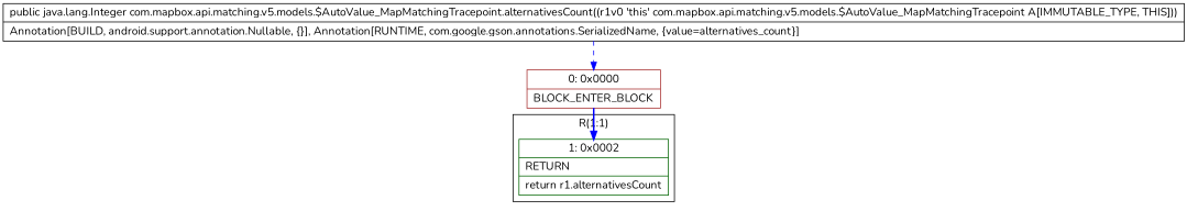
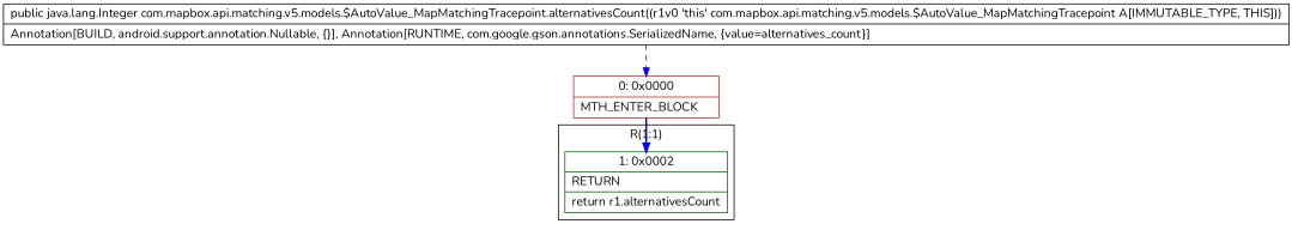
  digraph {
    fontname=Nunito
    node [shape=record fontname=Nunito]
    edge [color=blue fontname=Nunito]
    n1 [color=darkgreen label="{1\:\ 0x0002|RETURN\l|return r1.alternativesCount\l}"]
-   n2 [color=brown label="{0\:\ 0x0000|BLOCK_ENTER_BLOCK\l}"]
+   n2 [color=brown label="{0\:\ 0x0000|MTH_ENTER_BLOCK\l}"]
    n3 [label="{public java.lang.Integer com.mapbox.api.matching.v5.models.$AutoValue_MapMatchingTracepoint.alternativesCount((r1v0 'this' com.mapbox.api.matching.v5.models.$AutoValue_MapMatchingTracepoint A[IMMUTABLE_TYPE, THIS]))  | Annotation[BUILD, android.support.annotation.Nullable, \{\}], Annotation[RUNTIME, com.google.gson.annotations.SerializedName, \{value=alternatives_count\}]\l}" color=black]
    subgraph cluster_1 {
      label="R(1:1)"
      n1
    }
    n2 -> n1 [style=bold]
    n3 -> n2 [style=dashed]
  }
